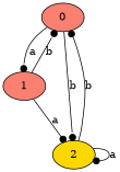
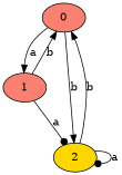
  digraph {
    rankdir=TB
    node [color=black fillcolor=salmon shape=ellipse style=filled]
    edge [arrowhead=normal]
    n1 [label=0]
    n2 [label=1]
    n3 [fillcolor=gold label=2]
-   n1 -> n2 [arrowhead=dot label=a]
-   n1 -> n3 [arrowhead=dot label=b]
-   n2 -> n1 [arrowhead=dot label=b]
+   n1 -> n2 [label=a]
+   n1 -> n3 [label=b]
+   n2 -> n1 [label=b]
    n2 -> n3 [arrowhead=dot label=a]
-   n3 -> n1 [arrowhead=dot label=b]
+   n3 -> n1 [label=b]
    n3 -> n3 [arrowhead=dot label=a]
  }
